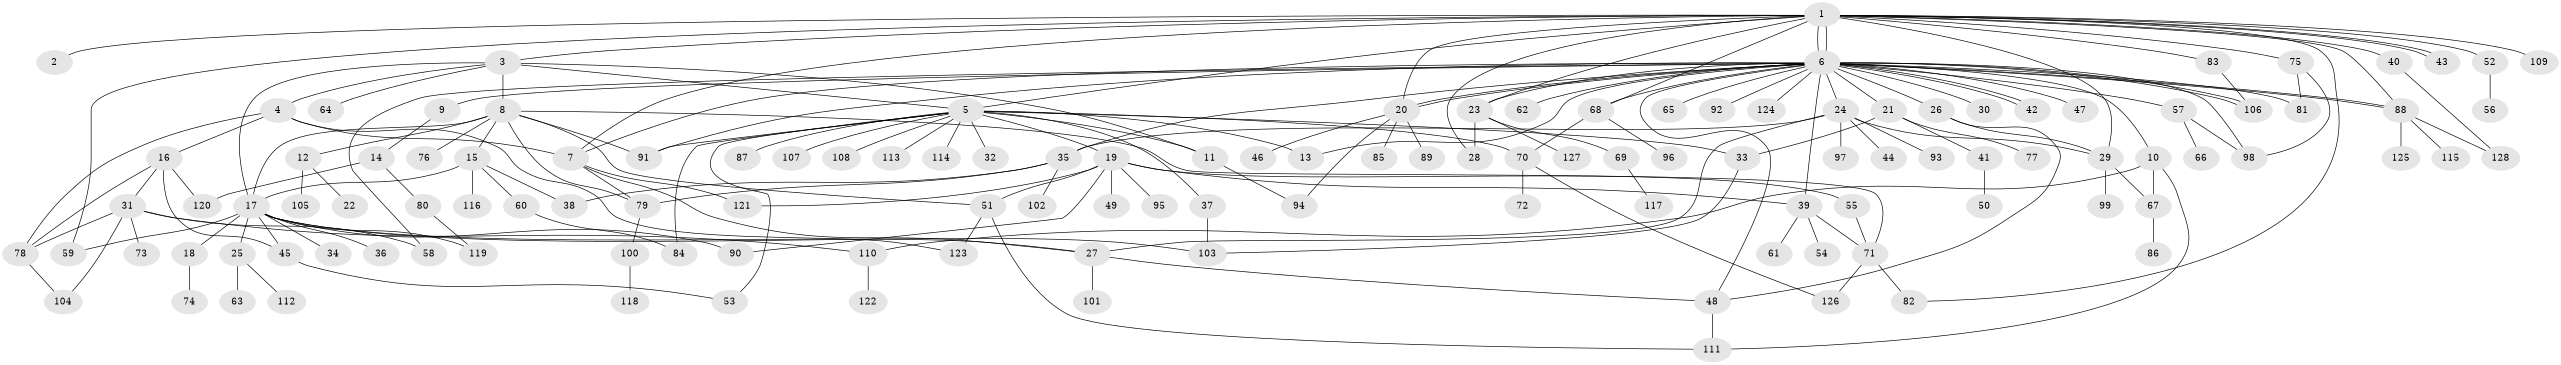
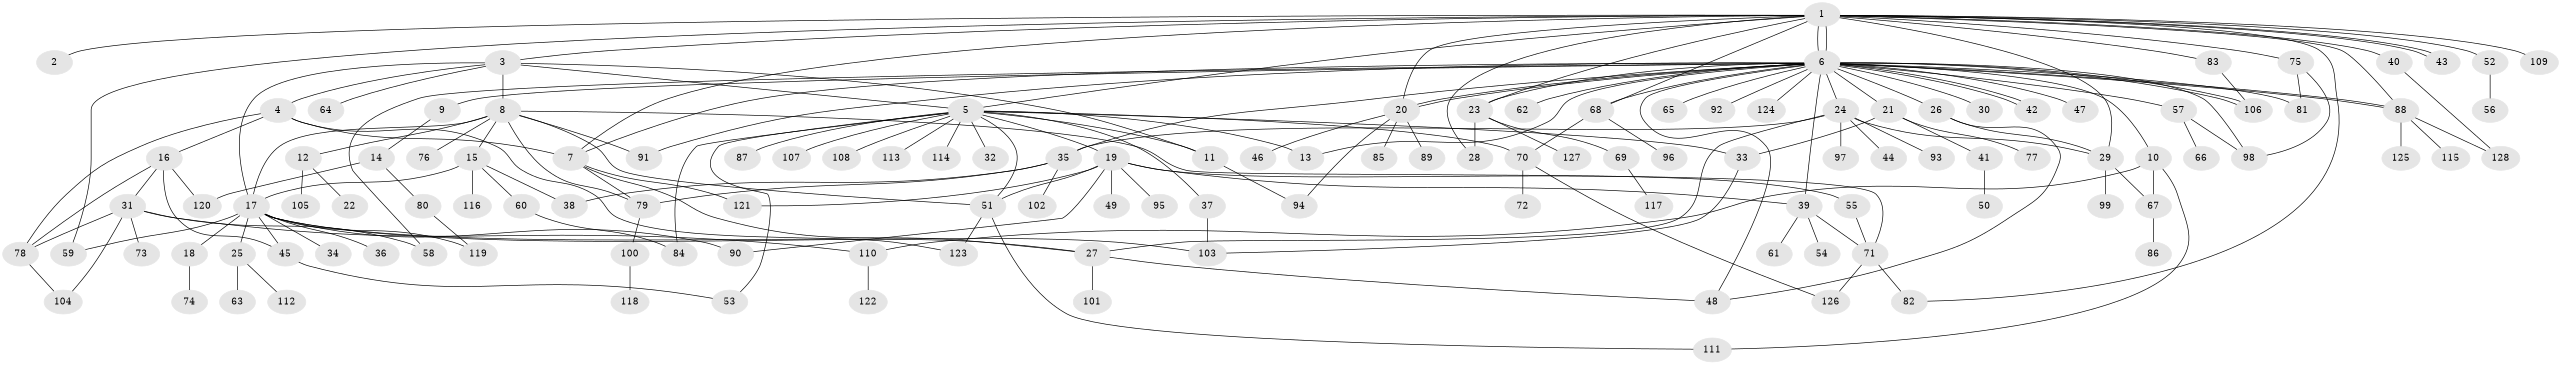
  graph {
    node [color=gray90 style=filled]
    1
    2
    3
    5
    6
    7
    20
    23
    28
    29
    40
    43
    52
    59
    68
    75
    82
    83
    88
    109
    4
    8
    11
    17
    64
    13
    19
    32
    33
    37
    51
    53
    70
    84
    87
    107
    108
    113
    114
    9
    10
    21
    24
    26
    30
    35
    39
    42
    47
    48
    57
    58
    62
    65
    81
    91
    92
    98
    106
    124
    27
    79
    121
    94
    46
    85
    89
    69
    127
    67
    99
    128
    56
    96
    115
    125
    16
    78
    123
    12
    15
    71
    76
    45
    18
    25
    34
    36
    90
    103
    119
    120
    31
    104
    49
    55
    95
    111
    72
    126
    14
    110
    41
    77
    44
    93
    97
    38
    102
    54
    61
    66
    101
    100
    22
    105
    60
    116
    80
    86
    122
    73
    74
    63
    112
    50
    117
    118
    1 -- 2
    1 -- 3
    1 -- 5
    1 -- 6
    1 -- 6
    1 -- 7
    1 -- 20
    1 -- 23
    1 -- 28
    1 -- 29
    1 -- 40
    1 -- 43
    1 -- 43
    1 -- 52
    1 -- 59
    1 -- 68
    1 -- 75
    1 -- 82
    1 -- 83
    1 -- 88
    1 -- 109
    3 -- 5
    3 -- 4
    3 -- 8
    3 -- 11
    3 -- 17
    3 -- 64
    5 -- 11
    5 -- 13
    5 -- 19
    5 -- 32
    5 -- 33
    5 -- 37
-   5 -- 91
+   5 -- 51
    5 -- 53
    5 -- 70
    5 -- 84
    5 -- 87
    5 -- 107
    5 -- 108
    5 -- 113
    5 -- 114
    6 -- 7
    6 -- 20
    6 -- 20
    6 -- 23
    6 -- 68
    6 -- 88
    6 -- 88
    6 -- 13
    6 -- 9
    6 -- 10
    6 -- 21
    6 -- 24
    6 -- 26
    6 -- 30
    6 -- 35
    6 -- 39
    6 -- 42
    6 -- 42
    6 -- 47
    6 -- 48
    6 -- 57
    6 -- 58
    6 -- 62
    6 -- 65
    6 -- 81
    6 -- 91
    6 -- 92
    6 -- 98
    6 -- 106
    6 -- 106
    6 -- 124
    7 -- 27
    7 -- 79
    7 -- 121
    20 -- 94
    20 -- 46
    20 -- 85
    20 -- 89
    23 -- 28
    23 -- 69
    23 -- 127
    29 -- 67
    29 -- 99
    40 -- 128
    52 -- 56
    68 -- 70
    68 -- 96
    75 -- 81
    75 -- 98
    83 -- 106
    88 -- 128
    88 -- 115
    88 -- 125
    4 -- 7
    4 -- 16
    4 -- 78
    4 -- 123
    8 -- 17
    8 -- 51
    8 -- 91
    8 -- 79
    8 -- 12
    8 -- 15
    8 -- 71
    8 -- 76
    11 -- 94
    17 -- 59
    17 -- 27
    17 -- 45
    17 -- 18
    17 -- 25
    17 -- 34
    17 -- 36
    17 -- 90
    17 -- 103
    17 -- 119
    19 -- 51
    19 -- 39
    19 -- 121
    19 -- 90
    19 -- 49
    19 -- 55
    19 -- 95
    33 -- 103
    37 -- 103
    51 -- 123
    51 -- 111
    70 -- 72
    70 -- 126
    9 -- 14
    10 -- 67
    10 -- 111
    10 -- 110
    21 -- 33
    21 -- 41
    21 -- 77
    24 -- 29
    24 -- 35
    24 -- 27
    24 -- 44
    24 -- 93
    24 -- 97
    26 -- 29
    26 -- 48
    35 -- 79
    35 -- 38
    35 -- 102
    39 -- 71
    39 -- 54
    39 -- 61
-   48 -- 111
    57 -- 98
    57 -- 66
    27 -- 48
    27 -- 101
    79 -- 100
    69 -- 117
    67 -- 86
    16 -- 78
    16 -- 45
    16 -- 120
    16 -- 31
    78 -- 104
    12 -- 22
    12 -- 105
    15 -- 17
    15 -- 38
    15 -- 60
    15 -- 116
    71 -- 82
    71 -- 126
    45 -- 53
    18 -- 74
    25 -- 63
    25 -- 112
    31 -- 58
    31 -- 78
    31 -- 104
    31 -- 110
    31 -- 73
    55 -- 71
    14 -- 120
    14 -- 80
    110 -- 122
    41 -- 50
    100 -- 118
    60 -- 84
    80 -- 119
  }
